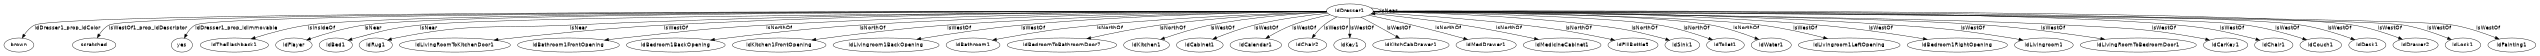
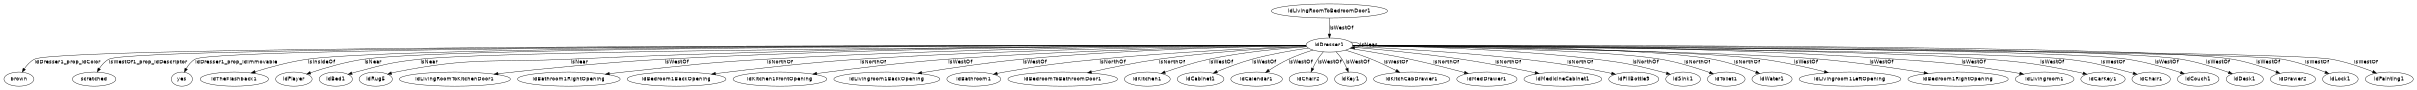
  digraph {
    fontname="DejaVu Sans"
    node [fontname="DejaVu Sans" node_type=entity_node]
    edge [edge_type=relationship fontname="DejaVu Sans"]
    idDresser1
    brown [node_type=property_node]
    scratched [node_type=property_node]
    yes [node_type=property_node]
    idTheFlashback1
    idPlayer
    idBed1
-   idRug1
+   idRug1 [label=idRug5]
    idLivingRoomToKitchenDoor1
-   idBathroom1FrontOpening
+   idBathroom1FrontOpening [label=idBathroom1RightOpening]
    idBedroom1BackOpening
    idKitchen1FrontOpening
    idLivingroom1BackOpening
    idBathroom1
-   idBedroomToBathroomDoor1 [label=idBedroomToBathroomDoor7]
+   idBedroomToBathroomDoor1
    idKitchen1
    idCabinet1
    idCalendar1
    idChair2
    idKey1
    idKitchCabDrawer1
    idMedDrawer1
    idMedicineCabinet1
    n24 [label=idPillBottle9]
    idSink1
    idToilet1
    idWater1
    idLivingroom1LeftOpening
    idBedroom1RightOpening
    idLivingroom1
    idLivingRoomToBedroomDoor1
    idCarKey1
    idChair1
    idCouch1
    idDesk1
    idDrawer2
    idLock1
    idPainting1
    idDresser1 -> idDresser1 [label=isNear]
    idDresser1 -> brown [edge_type=property label=idDresser1_prop_idColor]
    idDresser1 -> scratched [edge_type=property label=isWestOf1_prop_idDescriptor]
    idDresser1 -> yes [edge_type=property label=idDresser1_prop_idImmovable]
    idDresser1 -> idTheFlashback1 [label=isInsideOf]
    idDresser1 -> idPlayer [label=isNear]
    idDresser1 -> idBed1 [label=isNear]
    idDresser1 -> idRug1 [label=isNear]
    idDresser1 -> idLivingRoomToKitchenDoor1 [label=isWestOf]
    idDresser1 -> idBathroom1FrontOpening [label=isNorthOf]
    idDresser1 -> idBedroom1BackOpening [label=isNorthOf]
    idDresser1 -> idKitchen1FrontOpening [label=isWestOf]
    idDresser1 -> idLivingroom1BackOpening [label=isWestOf]
    idDresser1 -> idBathroom1 [label=isNorthOf]
    idDresser1 -> idBedroomToBathroomDoor1 [label=isNorthOf]
    idDresser1 -> idKitchen1 [label=isWestOf]
    idDresser1 -> idCabinet1 [label=isWestOf]
    idDresser1 -> idCalendar1 [label=isWestOf]
    idDresser1 -> idChair2 [label=isWestOf]
    idDresser1 -> idKey1 [label=isWestOf]
    idDresser1 -> idKitchCabDrawer1 [label=isWestOf]
    idDresser1 -> idMedDrawer1 [label=isNorthOf]
    idDresser1 -> idMedicineCabinet1 [label=isNorthOf]
    idDresser1 -> n24 [label=isNorthOf]
    idDresser1 -> idSink1 [label=isNorthOf]
    idDresser1 -> idToilet1 [label=isNorthOf]
    idDresser1 -> idWater1 [label=isNorthOf]
    idDresser1 -> idLivingroom1LeftOpening [label=isWestOf]
    idDresser1 -> idBedroom1RightOpening [label=isWestOf]
    idDresser1 -> idLivingroom1 [label=isWestOf]
-   idDresser1 -> idLivingRoomToBedroomDoor1 [label=isWestOf]
+   idLivingRoomToBedroomDoor1 -> idDresser1 [label=isWestOf]
    idDresser1 -> idCarKey1 [label=isWestOf]
    idDresser1 -> idChair1 [label=isWestOf]
    idDresser1 -> idCouch1 [label=isWestOf]
    idDresser1 -> idDesk1 [label=isWestOf]
    idDresser1 -> idDrawer2 [label=isWestOf]
    idDresser1 -> idLock1 [label=isWestOf]
    idDresser1 -> idPainting1 [label=isWestOf]
  }
